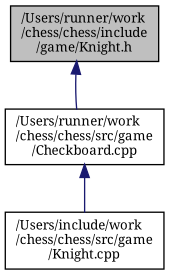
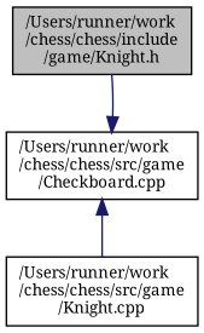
  digraph {
    fontname="Noto Serif"
    node [color=black fontname="Noto Serif" fontsize=10 shape=record]
    edge [color=midnightblue dir=back fontname="Noto Serif" fontsize=10 labelfontname=Helvetica labelfontsize=10 style=solid]
    n1 [fillcolor=grey75 fontcolor=black height=0.2 label="/Users/runner/work\l/chess/chess/include\l/game/Knight.h" style=filled width=0.4]
    n2 [height=0.2 label="/Users/runner/work\l/chess/chess/src/game\l/Checkboard.cpp" width=0.4]
-   n3 [height=0.2 label="/Users/include/work\l/chess/chess/src/game\l/Knight.cpp" width=0.4]
-   n1 -> n2
+   n3 [height=0.2 label="/Users/runner/work\l/chess/chess/src/game\l/Knight.cpp" width=0.4]
+   n2 -> n1
    n2 -> n3
  }
